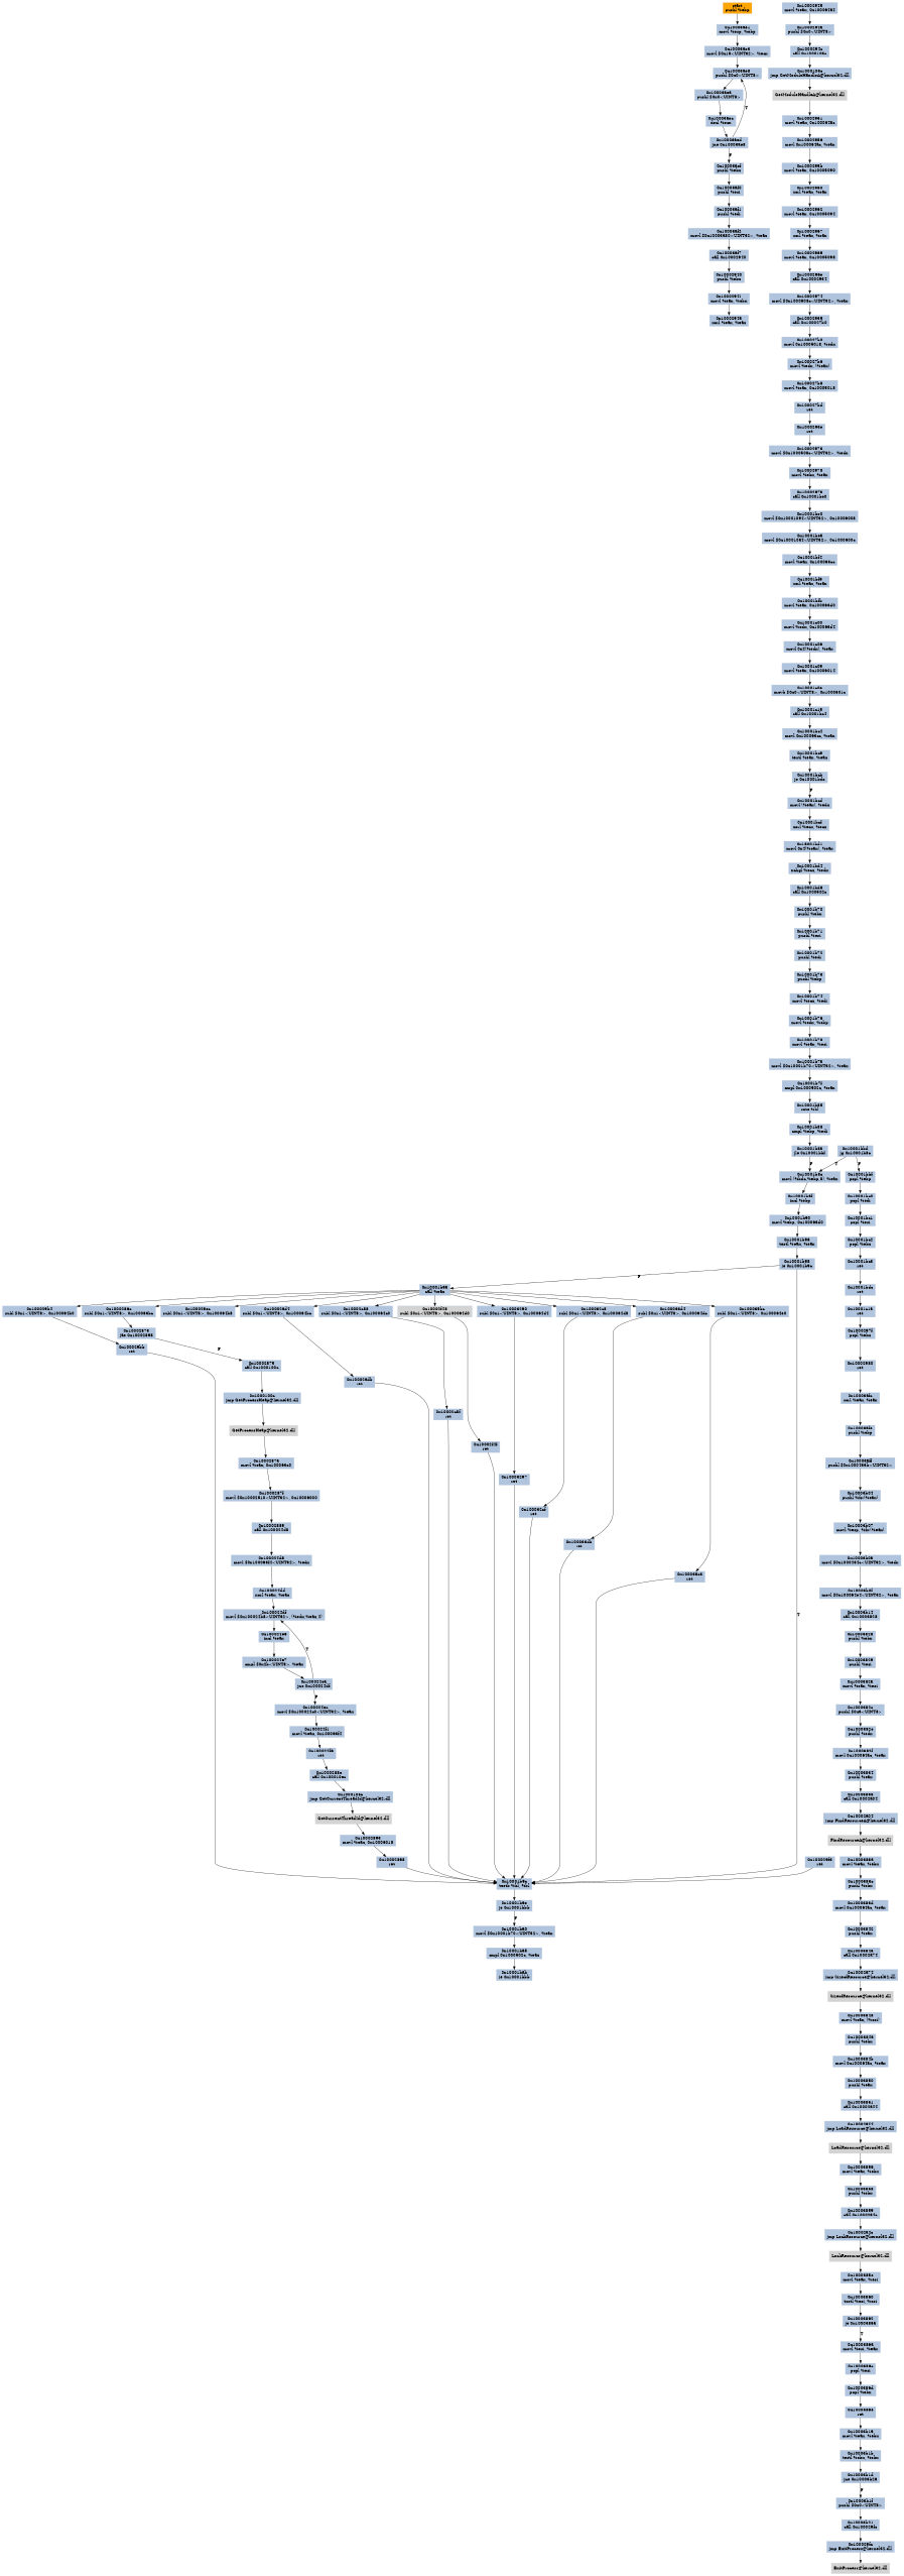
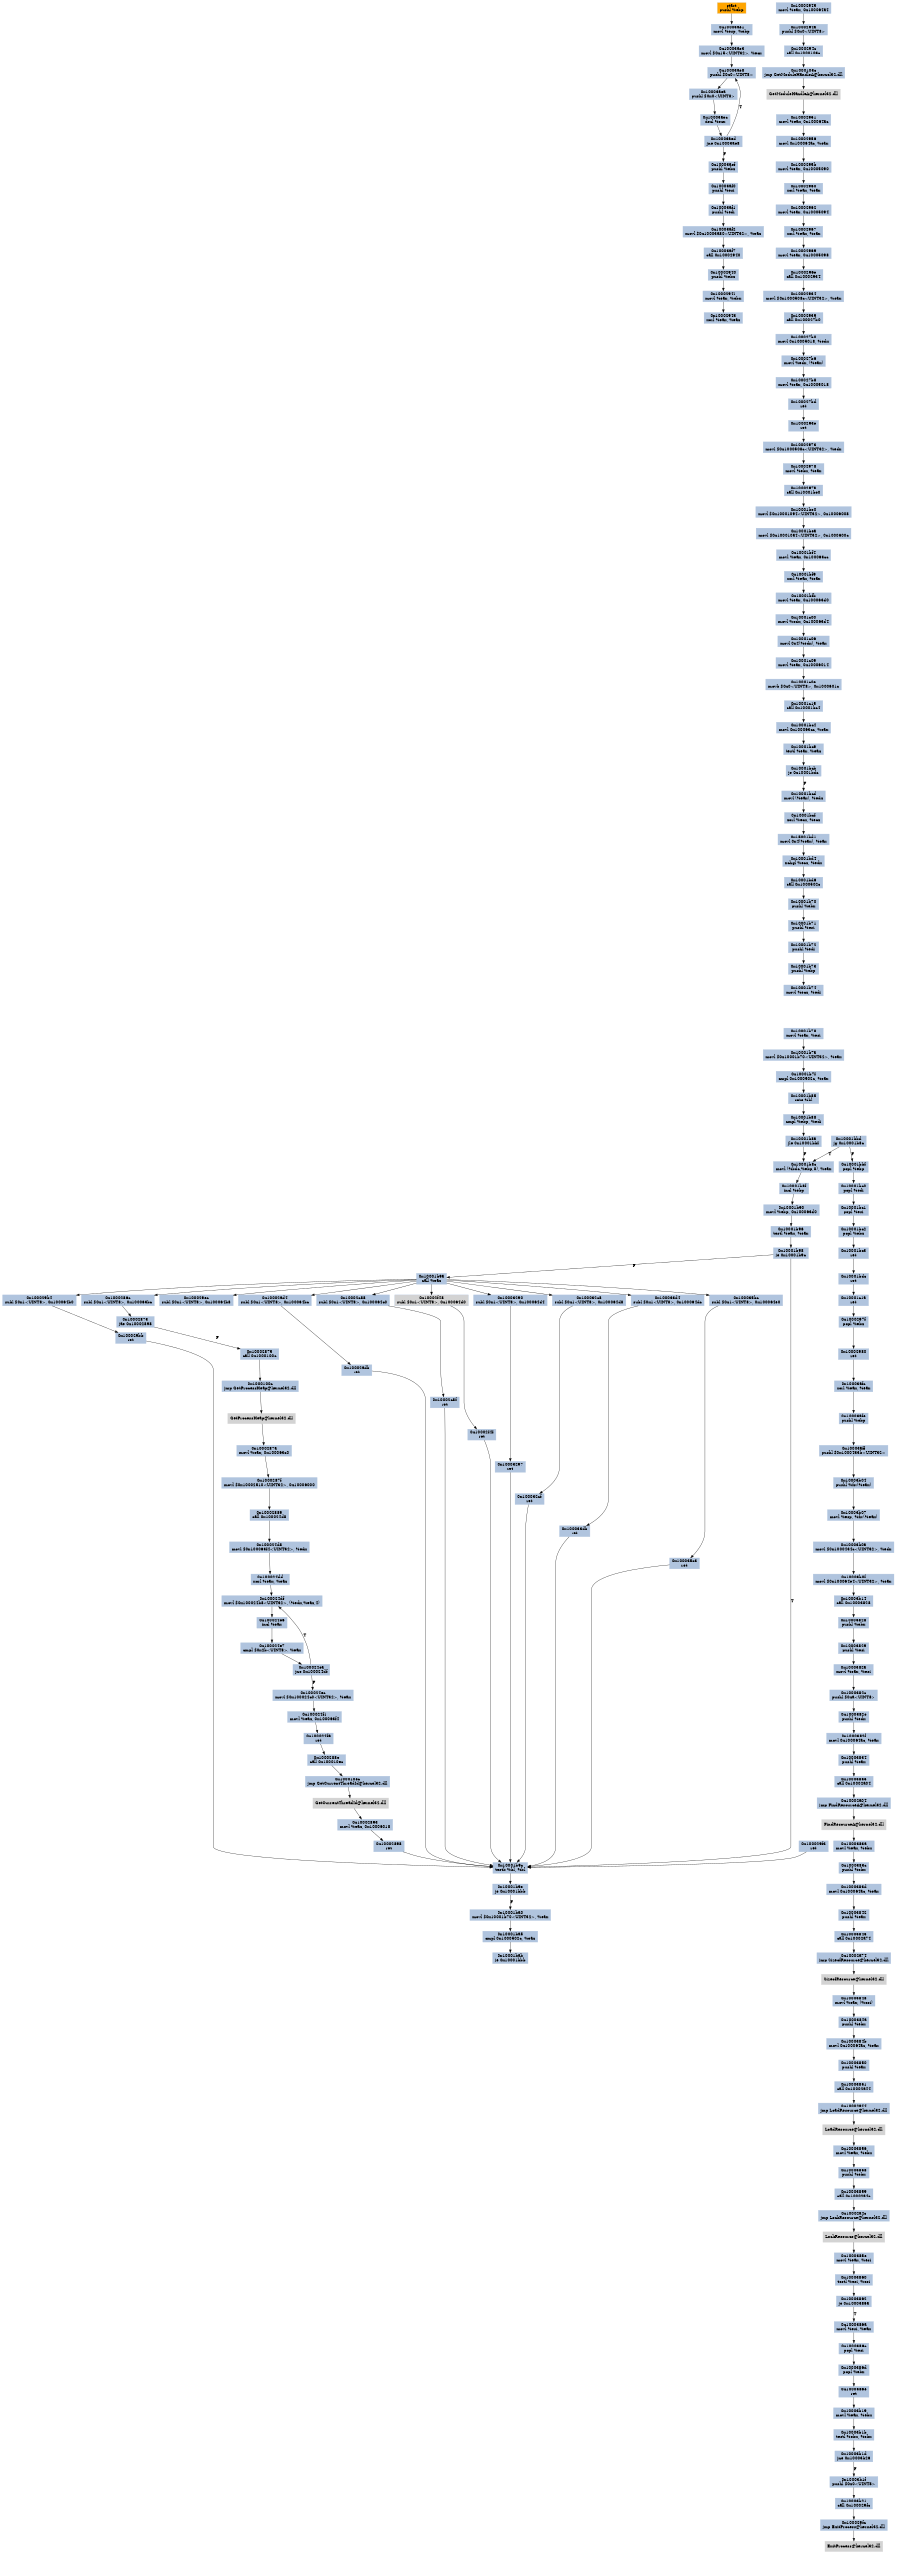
  digraph {
    node [color=lightsteelblue fillcolor=lightsteelblue shape=rectangle style=filled]
    edge [color="#000000"]
    n1 [color=lightgrey fillcolor=orange label="start\npushl %ebp"]
    n2 [label="0x10003ae1\nmovl %esp, %ebp"]
    n3 [label="0x10003ae3\nmovl $0x15<UINT32>, %ecx"]
    n4 [label="0x10003ae8\npushl $0x0<UINT8>"]
    n5 [label="0x10003aea\npushl $0x0<UINT8>"]
    n6 [label="0x10003aec\ndecl %ecx"]
    n7 [label="0x10003aed\njne 0x10003ae8"]
    n8 [label="0x10003aef\npushl %ebx"]
    n9 [label="0x10003af0\npushl %esi"]
    n10 [label="0x10003af1\npushl %edi"]
    n11 [label="0x10003af2\nmovl $0x10003a80<UINT32>, %eax"]
    n12 [label="0x10003af7\ncall 0x10002940"]
    n13 [label="0x10002940\npushl %ebx"]
    n14 [label="0x10002941\nmovl %eax, %ebx"]
    n15 [label="0x10002943\nxorl %eax, %eax"]
    n16 [label="0x10002945\nmovl %eax, 0x100064a4"]
    n17 [label="0x1000294a\npushl $0x0<UINT8>"]
    n18 [label="0x1000294c\ncall 0x1000103c"]
    n19 [label="0x1000103c\njmp GetModuleHandleA@kernel32.dll"]
    n20 [color=lightgrey fillcolor=lightgrey label="GetModuleHandleA@kernel32.dll"]
    n21 [label="0x10002951\nmovl %eax, 0x100064ac"]
    n22 [label="0x10002956\nmovl 0x100064ac, %eax"]
    n23 [label="0x1000295b\nmovl %eax, 0x10005090"]
    n24 [label="0x10002960\nxorl %eax, %eax"]
    n25 [label="0x10002962\nmovl %eax, 0x10005094"]
    n26 [label="0x10002967\nxorl %eax, %eax"]
    n27 [label="0x10002969\nmovl %eax, 0x10005098"]
    n28 [label="0x1000296e\ncall 0x10002934"]
-   n29 [label="0x10002974\nmovl $0x1000508c<UINT32>, %eax"]
+   n29 [label="0x10002934\nmovl $0x1000508c<UINT32>, %eax"]
    n30 [label="0x10002939\ncall 0x100027b0"]
    n31 [label="0x100027b0\nmovl 0x10005018, %edx"]
    n32 [label="0x100027b6\nmovl %edx, (%eax)"]
    n33 [label="0x100027b8\nmovl %eax, 0x10005018"]
    n34 [label="0x100027bd\nret"]
    n35 [label="0x1000293e\nret"]
    n36 [label="0x10002973\nmovl $0x1000508c<UINT32>, %edx"]
    n37 [label="0x10002978\nmovl %ebx, %eax"]
    n38 [label="0x1000297a\ncall 0x10001be0"]
    n39 [label="0x10001be0\nmovl $0x10001094<UINT32>, 0x10006008"]
    n40 [label="0x10001bea\nmovl $0x100010a4<UINT32>, 0x1000600c"]
    n41 [label="0x10001bf4\nmovl %eax, 0x100063cc"]
    n42 [label="0x10001bf9\nxorl %eax, %eax"]
    n43 [label="0x10001bfb\nmovl %eax, 0x100063d0"]
    n44 [label="0x10001c00\nmovl %edx, 0x100063d4"]
    n45 [label="0x10001c06\nmovl 0x4(%edx), %eax"]
    n46 [label="0x10001c09\nmovl %eax, 0x10006014"]
    n47 [label="0x10001c0e\nmovb $0x0<UINT8>, 0x1000601c"]
    n48 [label="0x10001c15\ncall 0x10001bc4"]
    n49 [label="0x10001bc4\nmovl 0x100063cc, %eax"]
    n50 [label="0x10001bc9\ntestl %eax, %eax"]
    n51 [label="0x10001bcb\nje 0x10001bdc"]
    n52 [label="0x10001bcd\nmovl (%eax), %edx"]
    n53 [label="0x10001bcf\nxorl %ecx, %ecx"]
    n54 [label="0x15001bd1\nmovl 0x4(%eax), %eax"]
    n55 [label="0x10001bd4\nxchgl %ecx, %edx"]
    n56 [label="0x10001bd6\ncall 0x1000502c"]
    n57 [label="0x10001b70\npushl %ebx"]
    n58 [label="0x10001b71\npushl %esi"]
    n59 [label="0x10001b72\npushl %edi"]
    n60 [label="0x10001b73\npushl %ebp"]
    n61 [label="0x10001b74\nmovl %ecx, %edi"]
-   n62 [label="0x10001b76\nmovl %edx, %ebp"]
    n63 [label="0x10001b78\nmovl %eax, %esi"]
    n64 [label="0x10001b7a\nmovl $0x10001b70<UINT32>, %eax"]
    n65 [label="0x10001b7f\ncmpl 0x1000502c, %eax"]
    n66 [label="0x10001b85\nsete %bl"]
    n67 [label="0x10001b88\ncmpl %ebp, %edi"]
    n68 [label="0x10001b8a\njle 0x10001bbf"]
    n69 [label="0x10001b8c\nmovl (%bdc,%ebp,8), %eax"]
    n70 [label="0x10001b8f\nincl %ebp"]
    n71 [label="0x10001b90\nmovl %ebp, 0x100063d0"]
    n72 [label="0x10001b96\ntestl %eax, %eax"]
    n73 [label="0x10001b98\nje 0x10001b9c"]
    n74 [label="0x10001b9a\ncall %eax"]
    n75 [label="0x10001b9c\ntestb %bl, %bl"]
    n76 [label="0x100029b4\nsubl $0x1<UINT8>, 0x100064b0"]
    n77 [label="0x1000286c\nsubl $0x1<UINT8>, 0x100063bc"]
    n78 [label="0x100029ec\nsubl $0x1<UINT8>, 0x100064b8"]
    n79 [label="0x10002ad4\nsubl $0x1<UINT8>, 0x100064bc"]
    n80 [label="0x10002c88\nsubl $0x1<UINT8>, 0x100064c0"]
    n81 [fillcolor=lightgrey label="0x10002f48\nsubl $0x1<UINT8>, 0x100064d0"]
    n82 [label="0x10003290\nsubl $0x1<UINT8>, 0x100064d4"]
    n83 [label="0x100032c8\nsubl $0x1<UINT8>, 0x100064d8"]
    n84 [label="0x100033d4\nsubl $0x1<UINT8>, 0x100064dc"]
    n85 [label="0x100035bc\nsubl $0x1<UINT8>, 0x100064e0"]
    n86 [label="0x10001b9e\nje 0x10001bbb"]
    n87 [label="0x100029bb\nret"]
    n88 [label="0x10002873\njae 0x10002898"]
    n89 [label="0x10002adb\nret"]
    n90 [label="0x10002c8f\nret"]
    n91 [label="0x10002f4f\nret"]
    n92 [label="0x10003297\nret"]
    n93 [label="0x100032cf\nret"]
    n94 [label="0x100033db\nret"]
    n95 [label="0x100035c3\nret"]
    n96 [label="0x10001ba0\nmovl $0x10001b70<UINT32>, %eax"]
    n97 [label="0x10001ba5\ncmpl 0x1000502c, %eax"]
    n98 [label="0x10001bab\nje 0x10001bbb"]
    n99 [label="0x10001bbd\njg 0x10001b8c"]
    n100 [label="0x10001bbf\npopl %ebp"]
    n101 [label="0x10001bc0\npopl %edi"]
    n102 [label="0x10002875\ncall 0x1000100c"]
    n103 [label="0x1000100c\njmp GetProcessHeap@kernel32.dll"]
    n104 [color=lightgrey fillcolor=lightgrey label="GetProcessHeap@kernel32.dll"]
    n105 [label="0x1000287a\nmovl %eax, 0x100063c0"]
    n106 [label="0x1000287f\nmovl $0x10002510<UINT32>, 0x10006000"]
    n107 [label="0x10002889\ncall 0x100024d8"]
    n108 [label="0x100024d8\nmovl $0x100063f4<UINT32>, %edx"]
    n109 [label="0x100024dd\nxorl %eax, %eax"]
    n110 [label="0x100024df\nmovl $0x100024b8<UINT32>, (%edx,%eax,4)"]
    n111 [label="0x100024e6\nincl %eax"]
    n112 [label="0x100024e7\ncmpl $0x2b<UINT8>, %eax"]
    n113 [label="0x100024ea\njne 0x100024df"]
    n114 [label="0x100024ec\nmovl $0x100024c0<UINT32>, %eax"]
    n115 [label="0x100024f1\nmovl %eax, 0x100063f4"]
    n116 [label="0x100024f6\nret"]
    n117 [label="0x1000288e\ncall 0x100010ec"]
    n118 [label="0x100010ec\njmp GetCurrentThreadId@kernel32.dll"]
    n119 [color=lightgrey fillcolor=lightgrey label="GetCurrentThreadId@kernel32.dll"]
    n120 [label="0x10002893\nmovl %eax, 0x10006018"]
    n121 [label="0x10002898\nret"]
    n122 [label="0x100029f3\nret"]
    n123 [label="0x10001bc1\npopl %esi"]
    n124 [label="0x10001bc2\npopl %ebx"]
    n125 [label="0x10001bc3\nret"]
    n126 [label="0x10001bdc\nret"]
    n127 [label="0x10001c1a\nret"]
    n128 [label="0x1000297f\npopl %ebx"]
    n129 [label="0x10002980\nret"]
    n130 [label="0x10003afc\nxorl %eax, %eax"]
    n131 [label="0x10003afe\npushl %ebp"]
    n132 [label="0x10003aff\npushl $0x1000433b<UINT32>"]
    n133 [label="0x10003b04\npushl %fs:(%eax)"]
    n134 [label="0x10003b07\nmovl %esp, %fs:(%eax)"]
    n135 [label="0x10003b0a\nmovl $0x1000434c<UINT32>, %edx"]
    n136 [label="0x10003b0f\nmovl $0x100064e4<UINT32>, %eax"]
    n137 [label="0x10003b14\ncall 0x10003828"]
    n138 [label="0x10003828\npushl %ebx"]
    n139 [label="0x10003829\npushl %esi"]
    n140 [label="0x1000382a\nmovl %eax, %esi"]
    n141 [label="0x1000382c\npushl $0xa<UINT8>"]
    n142 [label="0x1000382e\npushl %edx"]
    n143 [label="0x1000382f\nmovl 0x100064ac, %eax"]
    n144 [label="0x10003834\npushl %eax"]
    n145 [label="0x10003835\ncall 0x10002a04"]
    n146 [label="0x10002a04\njmp FindResourceA@kernel32.dll"]
    n147 [color=lightgrey fillcolor=lightgrey label="FindResourceA@kernel32.dll"]
    n148 [label="0x1000383a\nmovl %eax, %ebx"]
    n149 [label="0x1000383c\npushl %ebx"]
    n150 [label="0x1000383d\nmovl 0x100064ac, %eax"]
    n151 [label="0x10003842\npushl %eax"]
    n152 [label="0x10003843\ncall 0x10002a74"]
    n153 [label="0x10002a74\njmp SizeofResource@kernel32.dll"]
    n154 [color=lightgrey fillcolor=lightgrey label="SizeofResource@kernel32.dll"]
    n155 [label="0x10003848\nmovl %eax, (%esi)"]
    n156 [label="0x1000384a\npushl %ebx"]
    n157 [label="0x1000384b\nmovl 0x100064ac, %eax"]
    n158 [label="0x10003850\npushl %eax"]
    n159 [label="0x10003851\ncall 0x10002a44"]
    n160 [label="0x10002a44\njmp LoadResource@kernel32.dll"]
    n161 [color=lightgrey fillcolor=lightgrey label="LoadResource@kernel32.dll"]
    n162 [label="0x10003856\nmovl %eax, %ebx"]
    n163 [label="0x10003858\npushl %ebx"]
    n164 [label="0x10003859\ncall 0x10002a4c"]
    n165 [label="0x10002a4c\njmp LockResource@kernel32.dll"]
    n166 [color=lightgrey fillcolor=lightgrey label="LockResource@kernel32.dll"]
    n167 [label="0x1000385e\nmovl %eax, %esi"]
    n168 [label="0x10003860\ntestl %esi, %esi"]
    n169 [label="0x10003862\nje 0x1000386a"]
    n170 [label="0x1000386a\nmovl %esi, %eax"]
    n171 [label="0x1000386c\npopl %esi"]
    n172 [label="0x1000386d\npopl %ebx"]
    n173 [label="0x1000386e\nret"]
    n174 [label="0x10003b19\nmovl %eax, %ebx"]
    n175 [label="0x10003b1b\ntestl %ebx, %ebx"]
    n176 [label="0x10003b1d\njne 0x10003b26"]
    n177 [label="0x10003b1f\npushl $0x0<UINT8>"]
    n178 [label="0x10003b21\ncall 0x100029fc"]
    n179 [label="0x100029fc\njmp ExitProcess@kernel32.dll"]
    n180 [color=lightgrey fillcolor=lightgrey label="ExitProcess@kernel32.dll"]
    n1 -> n2
    n2 -> n3
    n3 -> n4
    n4 -> n5
    n5 -> n6
    n6 -> n7
    n7 -> n4 [label=T]
    n7 -> n8 [label=F]
    n8 -> n9
    n9 -> n10
    n10 -> n11
    n11 -> n12
    n12 -> n13
    n13 -> n14
    n14 -> n15
    n16 -> n17
    n17 -> n18
    n18 -> n19
    n19 -> n20
    n20 -> n21
    n21 -> n22
    n22 -> n23
    n23 -> n24
    n24 -> n25
    n25 -> n26
    n26 -> n27
    n27 -> n28
    n28 -> n29
    n29 -> n30
    n30 -> n31
    n31 -> n32
    n32 -> n33
    n33 -> n34
    n34 -> n35
    n35 -> n36
    n36 -> n37
    n37 -> n38
    n38 -> n39
    n39 -> n40
    n40 -> n41
    n41 -> n42
    n42 -> n43
    n43 -> n44
    n44 -> n45
    n45 -> n46
    n46 -> n47
    n47 -> n48
    n48 -> n49
    n49 -> n50
    n50 -> n51
    n51 -> n52 [label=F]
    n52 -> n53
    n53 -> n54
    n54 -> n55
    n55 -> n56
    n56 -> n57
    n57 -> n58
    n58 -> n59
    n59 -> n60
    n60 -> n61
-   n61 -> n62
-   n62 -> n63
    n63 -> n64
    n64 -> n65
    n65 -> n66
    n66 -> n67
    n67 -> n68
    n68 -> n69 [label=F]
    n69 -> n70
    n70 -> n71
    n71 -> n72
    n72 -> n73
    n73 -> n74 [label=F]
    n73 -> n75 [label=T]
    n74 -> n76
    n74 -> n77
    n74 -> n78
    n74 -> n79
    n74 -> n80
    n74 -> n81
    n74 -> n82
    n74 -> n83
    n74 -> n84
    n74 -> n85
    n75 -> n86
    n76 -> n87
    n77 -> n88
    n79 -> n89
    n80 -> n90
    n81 -> n91
    n82 -> n92
    n83 -> n93
    n84 -> n94
    n85 -> n95
    n86 -> n96 [label=F]
    n87 -> n75
    n88 -> n102 [label=F]
    n89 -> n75
    n90 -> n75
    n91 -> n75
    n92 -> n75
    n93 -> n75
    n94 -> n75
    n95 -> n75
    n96 -> n97
    n97 -> n98
    n99 -> n69 [label=T]
    n99 -> n100 [label=F]
    n100 -> n101
    n101 -> n123
    n102 -> n103
    n103 -> n104
    n104 -> n105
    n105 -> n106
    n106 -> n107
    n107 -> n108
    n108 -> n109
    n109 -> n110
    n110 -> n111
    n111 -> n112
    n112 -> n113
    n113 -> n110 [label=T]
    n113 -> n114 [label=F]
    n114 -> n115
    n115 -> n116
    n116 -> n117
    n117 -> n118
    n118 -> n119
    n119 -> n120
    n120 -> n121
    n121 -> n75
    n122 -> n75
    n123 -> n124
    n124 -> n125
    n125 -> n126
    n126 -> n127
    n127 -> n128
    n128 -> n129
    n129 -> n130
    n130 -> n131
    n131 -> n132
    n132 -> n133
    n133 -> n134
    n134 -> n135
    n135 -> n136
    n136 -> n137
    n137 -> n138
    n138 -> n139
    n139 -> n140
    n140 -> n141
    n141 -> n142
    n142 -> n143
    n143 -> n144
    n144 -> n145
    n145 -> n146
    n146 -> n147
    n147 -> n148
    n148 -> n149
    n149 -> n150
    n150 -> n151
    n151 -> n152
    n152 -> n153
    n153 -> n154
    n154 -> n155
    n155 -> n156
    n156 -> n157
    n157 -> n158
    n158 -> n159
    n159 -> n160
    n160 -> n161
    n161 -> n162
    n162 -> n163
    n163 -> n164
    n164 -> n165
    n165 -> n166
    n166 -> n167
    n167 -> n168
    n168 -> n169
    n169 -> n170 [label=T]
    n170 -> n171
    n171 -> n172
    n172 -> n173
    n173 -> n174
    n174 -> n175
    n175 -> n176
    n176 -> n177 [label=F]
    n177 -> n178
    n178 -> n179
    n179 -> n180
  }
